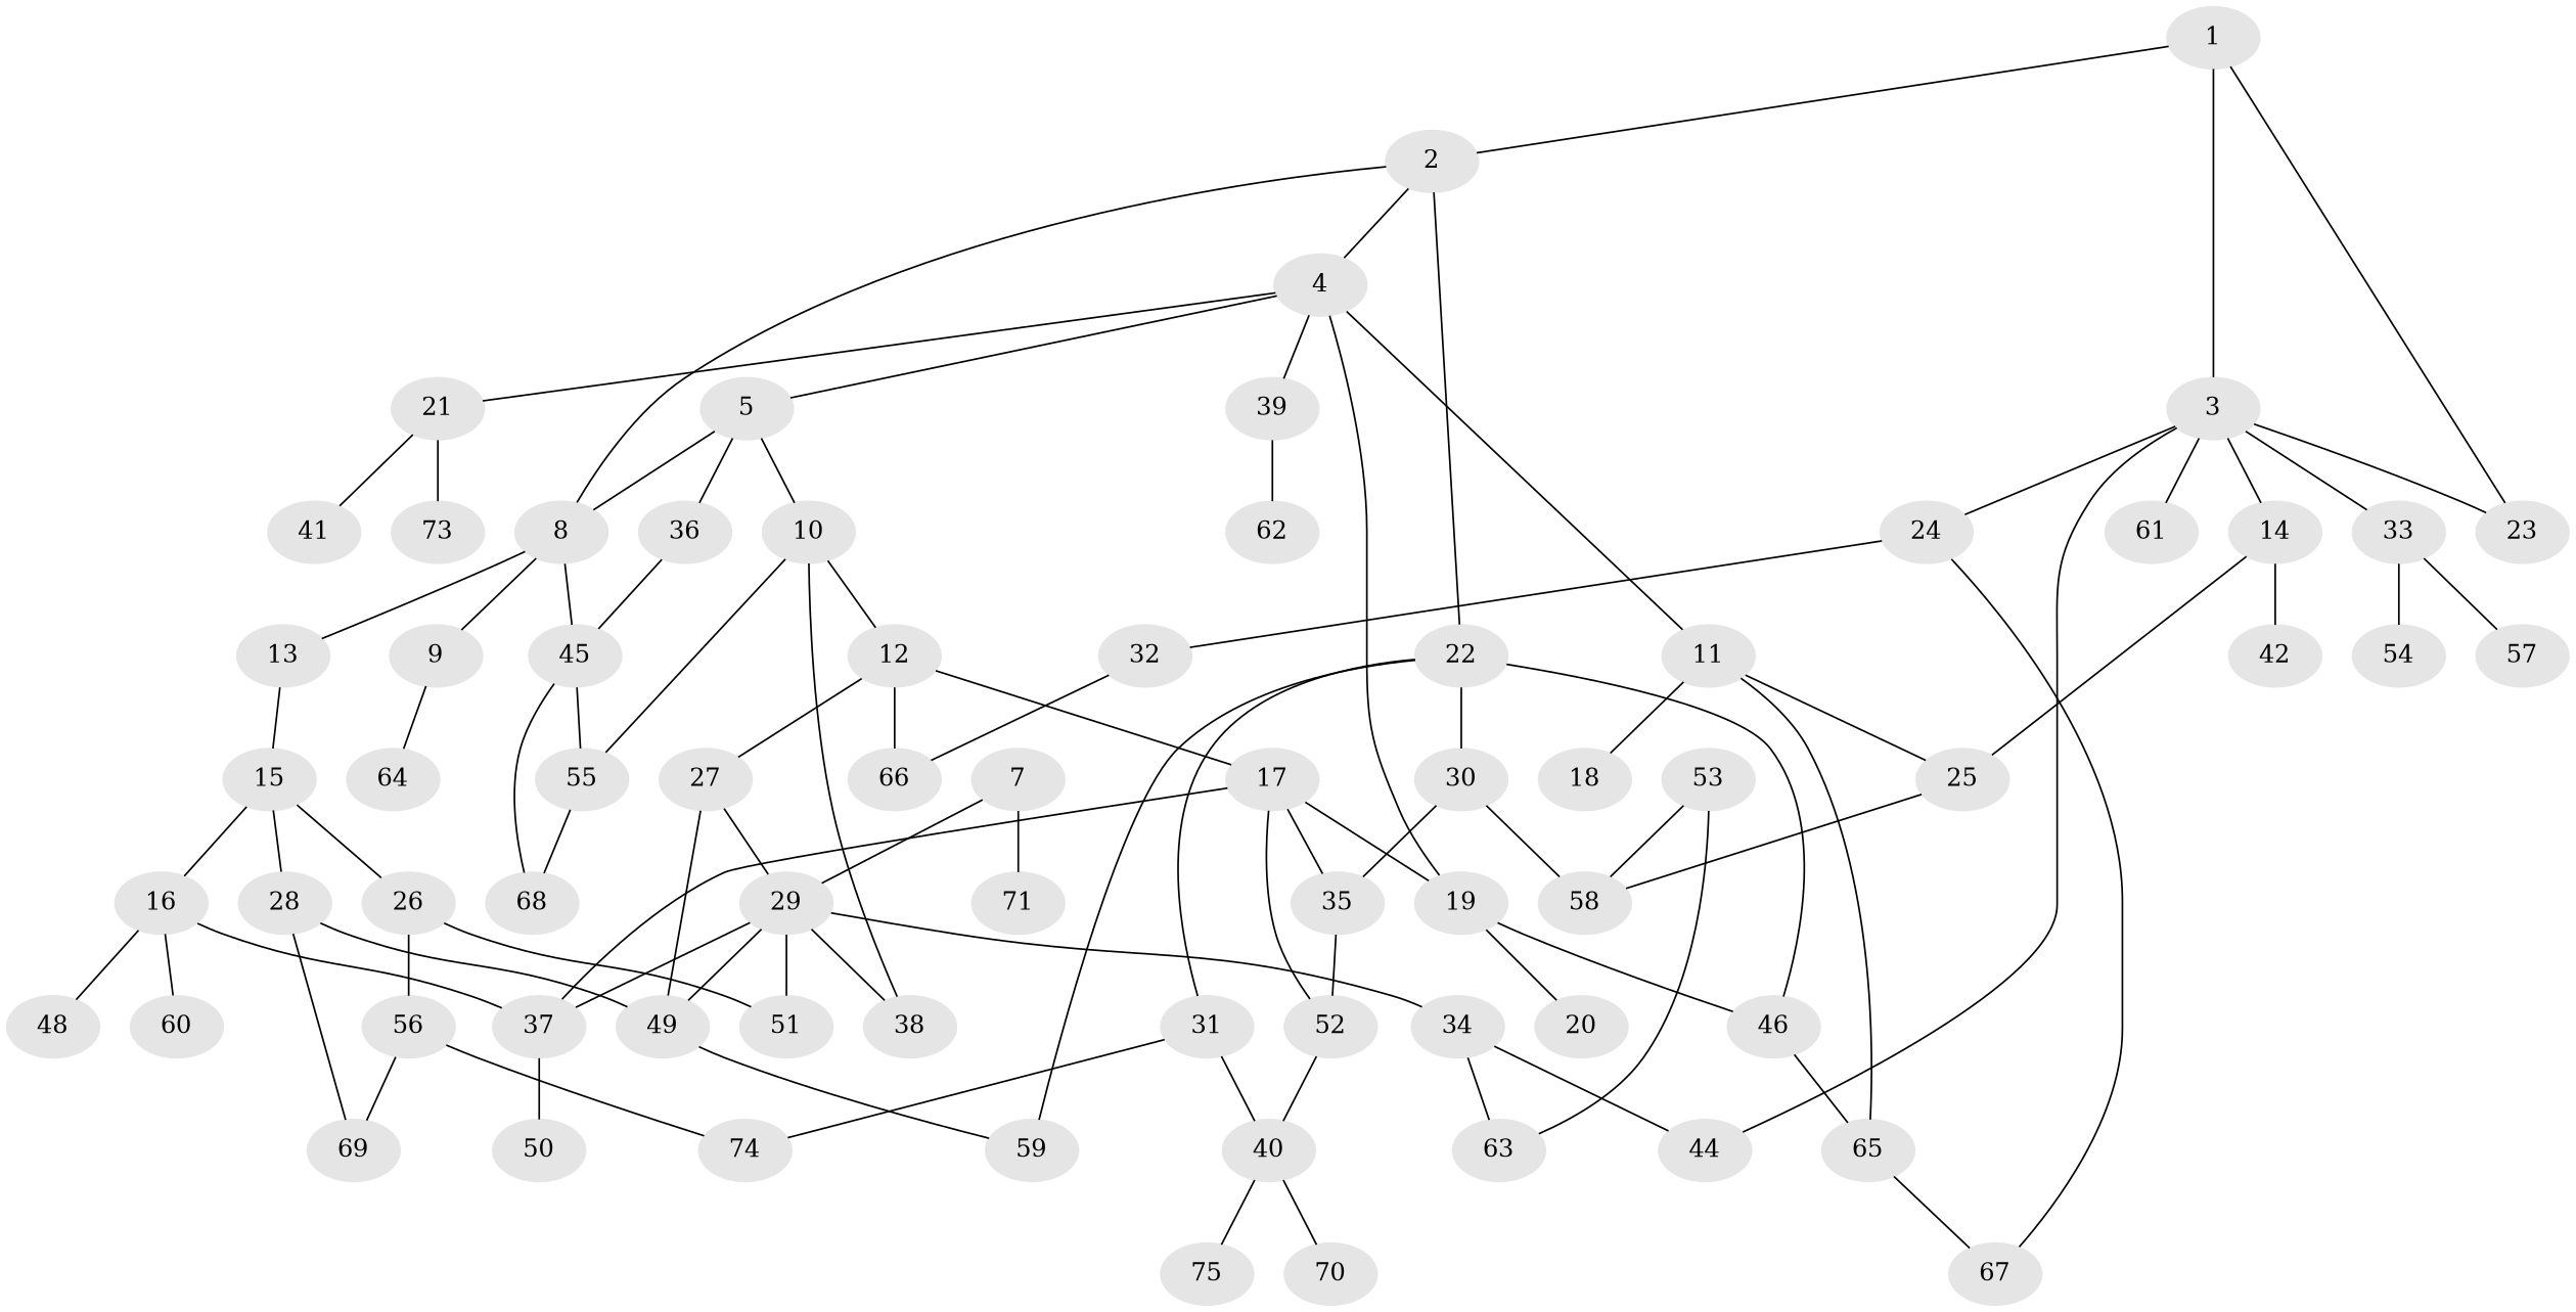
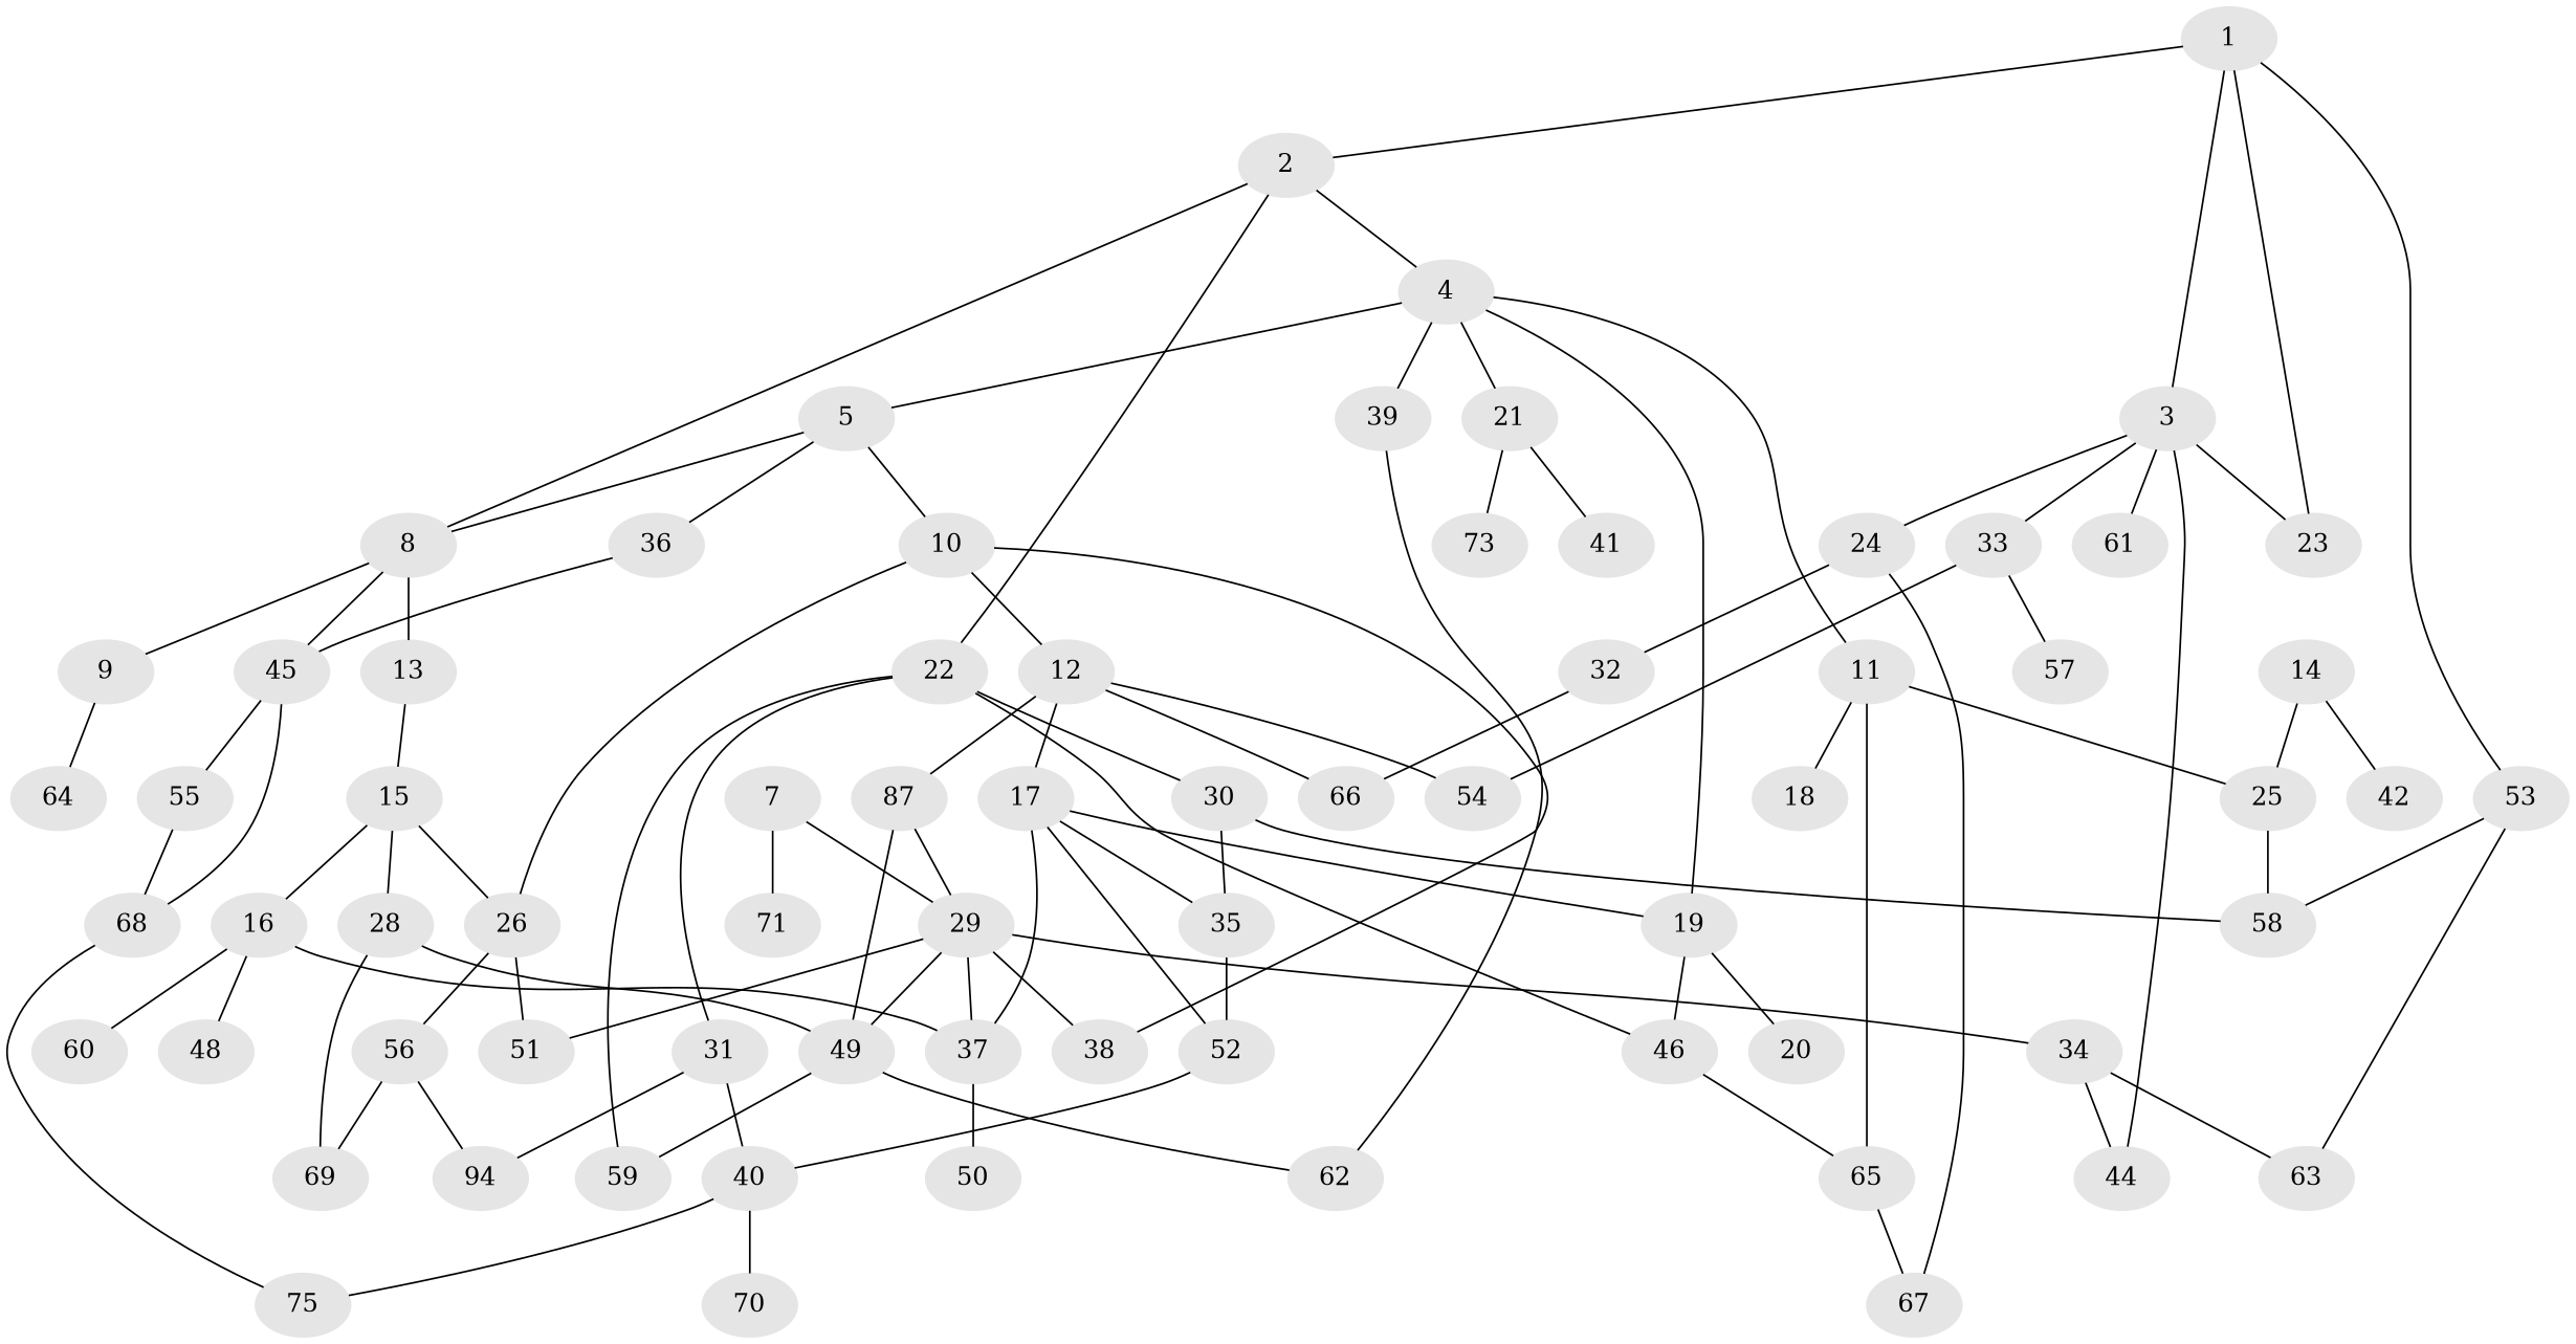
  graph {
    node [color=gray90 style=filled]
    1
    2
    3
    23
    53
    4
    8
    22
    14
    24
    33
    44
    61
    58
    63
    5
    11
    19
    21
    39
    9
    13
    45
    46
    30
    31
    59
    25
    42
    32
    67
    54
    57
    10
    36
    7
    29
    71
    18
    65
    20
    41
    73
    62
    12
    26
    38
    37
    51
    49
    34
    64
    15
    55
    68
    17
-   27
+   27 [label=87]
    66
    56
    35
    52
    16
    28
    48
    60
    69
    50
    40
-   74
+   74 [label=94]
    70
    75
    1 -- 2
    1 -- 3
    1 -- 23
+   1 -- 53
    2 -- 4
    2 -- 8
    2 -- 22
    3 -- 23
-   3 -- 14
    3 -- 24
    3 -- 33
    3 -- 44
    3 -- 61
    53 -- 58
    53 -- 63
    4 -- 5
    4 -- 11
    4 -- 19
    4 -- 21
    4 -- 39
    8 -- 9
    8 -- 13
    8 -- 45
    22 -- 46
    22 -- 30
    22 -- 31
    22 -- 59
    14 -- 25
    14 -- 42
    24 -- 32
    24 -- 67
    33 -- 54
    33 -- 57
    5 -- 8
    5 -- 10
    5 -- 36
    11 -- 25
    11 -- 18
    11 -- 65
    19 -- 46
    19 -- 20
    21 -- 41
    21 -- 73
    39 -- 62
    9 -- 64
    13 -- 15
    45 -- 55
    45 -- 68
    46 -- 65
    30 -- 58
    30 -- 35
    31 -- 40
    31 -- 74
    25 -- 58
    32 -- 66
    10 -- 12
-   10 -- 55
+   10 -- 26
    10 -- 38
    36 -- 45
    7 -- 29
    7 -- 71
    29 -- 38
    29 -- 37
    29 -- 51
    29 -- 49
    29 -- 34
    65 -- 67
+   12 -- 54
    12 -- 17
    12 -- 27
    12 -- 66
    26 -- 51
    26 -- 56
    37 -- 50
    49 -- 59
+   49 -- 62
    34 -- 44
    34 -- 63
    15 -- 26
    15 -- 16
    15 -- 28
    55 -- 68
+   68 -- 75
    17 -- 19
    17 -- 37
    17 -- 35
    17 -- 52
    27 -- 29
    27 -- 49
    56 -- 69
    56 -- 74
    35 -- 52
    52 -- 40
    16 -- 37
    16 -- 48
    16 -- 60
    28 -- 49
    28 -- 69
    40 -- 70
    40 -- 75
  }
